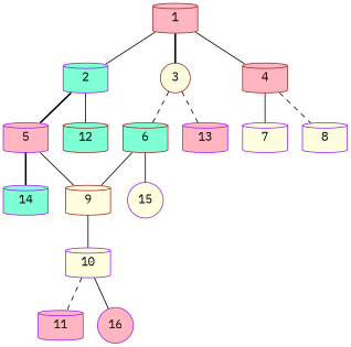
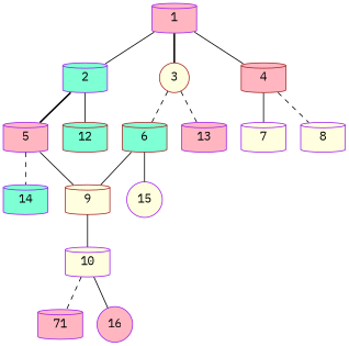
  graph {
    fontname="IBM Plex Mono"
    node [chem=C color=purple fillcolor=lightpink fontname="IBM Plex Mono" shape=cylinder style=filled]
    edge [fontname="IBM Plex Mono" style=solid valence=1]
-   1 [color=brown]
+   1
    2 [fillcolor=aquamarine]
    3 [color=brown fillcolor=lightyellow shape=circle]
    4 [chem=N color=brown]
    5
    12 [chem=H color=brown fillcolor=aquamarine]
    6 [color=brown fillcolor=aquamarine]
    13 [chem=H]
    7 [chem=O fillcolor=lightyellow]
    8 [chem=O fillcolor=lightyellow]
    9 [color=brown fillcolor=lightyellow]
    14 [chem=H fillcolor=aquamarine]
    15 [chem=H fillcolor=lightyellow shape=circle]
    10 [fillcolor=lightyellow]
-   11 [chem=O]
+   11 [chem=O label=71]
    16 [chem=H shape=circle]
    1 -- 2
    1 -- 3 [style=bold valence=2]
    1 -- 4
    2 -- 5 [style=bold valence=2]
    2 -- 12
    3 -- 6 [style=dashed]
    3 -- 13 [style=dashed]
    4 -- 7 [valence=2]
    4 -- 8 [style=dashed]
    5 -- 9
-   5 -- 14 [style=bold]
+   5 -- 14 [style=dashed]
    6 -- 9 [valence=2]
    6 -- 15
    9 -- 10
    10 -- 11 [style=dashed valence=2]
    10 -- 16
  }
